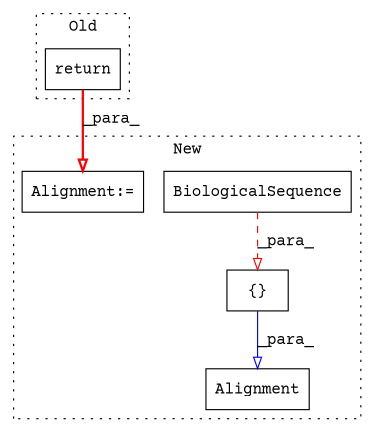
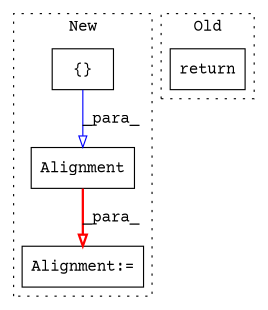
  digraph {
    fontname="Courier Prime"
    node [a=32 fontname="Courier Prime" shape=box]
    edge [arrowhead=onormal color=red fontname="Courier Prime"]
-   n1 [l="19,1" label=BiologicalSequence s="6199,6222"]
    n2 [a=4 l="1,1" label="{}" s="6198,6223"]
    n3 [l="10,1" label=Alignment s="6179,6224"]
    n4 [a=7 l=1 label="Alignment:=" s=6178]
    n5 [a=41 l=7 label=return s=6873]
    subgraph cluster_1 {
      label=New
      style=dotted
-     n1
      n2
      n3
      n4
    }
    subgraph cluster_2 {
      label=Old
      style=dotted
      n5
    }
-   n1 -> n2 [label=_para_ style=dashed]
    n2 -> n3 [color=blue label=_para_ style=solid]
-   n5 -> n4 [label=_para_ style=bold]
+   n3 -> n4 [label=_para_ style=bold]
  }
